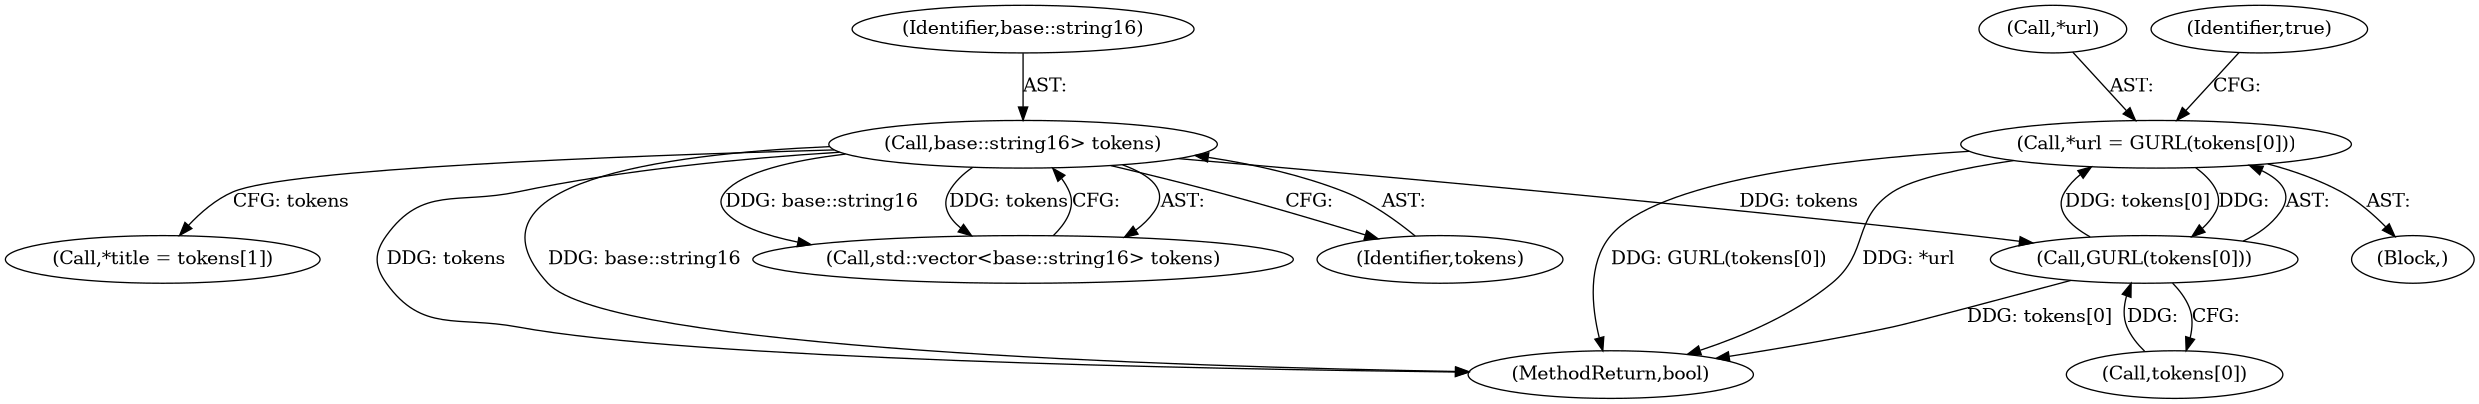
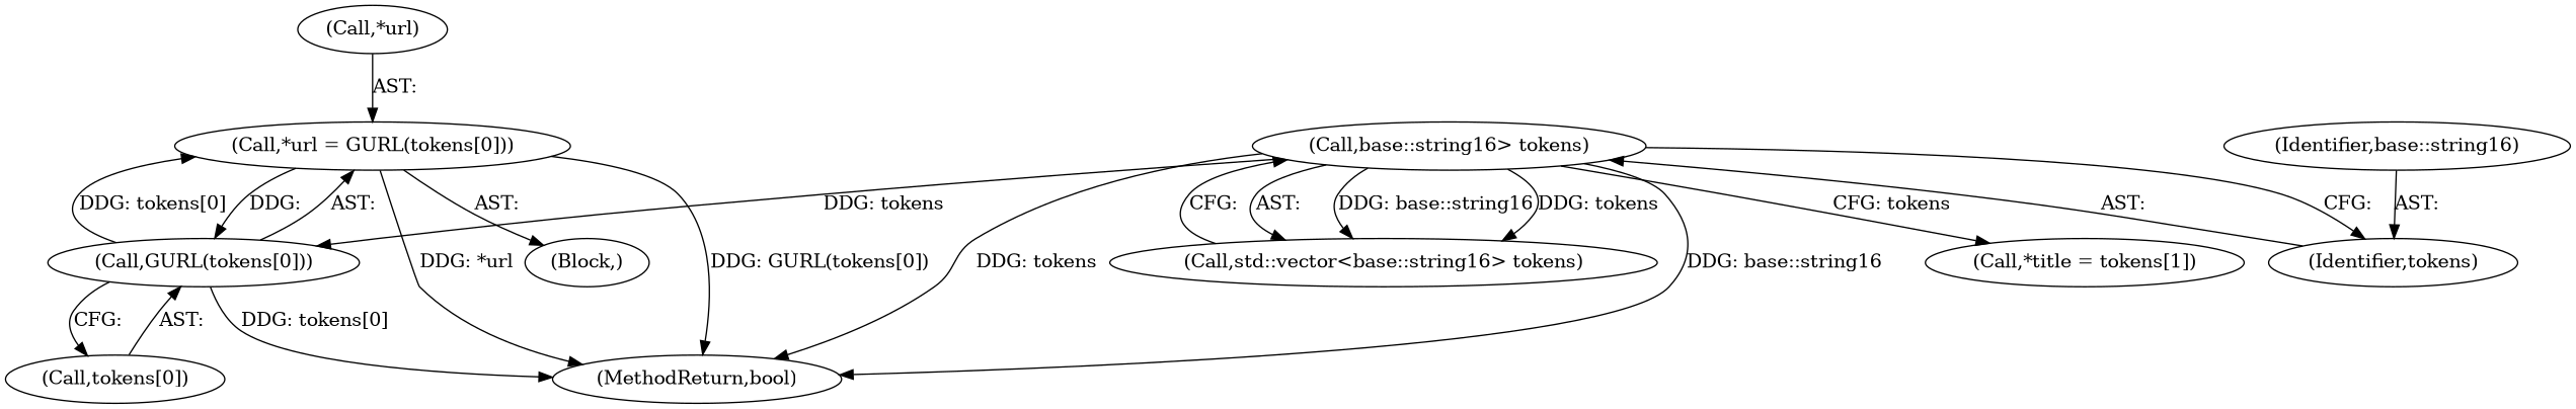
  digraph {
    n1 [label="(Call,*url = GURL(tokens[0]))"]
    n2 [label="(Call,GURL(tokens[0]))"]
    n3 [label="(MethodReturn,bool)"]
    n4 [label="(Block,)"]
    n5 [label="(Call,tokens[0])"]
    n6 [label="(Call,base::string16> tokens)"]
    n7 [label="(Call,std::vector<base::string16> tokens)"]
    n8 [label="(Call,*title = tokens[1])"]
    n9 [label="(Identifier,tokens)"]
-   n10 [label="(Identifier,true)"]
    n11 [label="(Call,*url)"]
    n12 [label="(Identifier,base::string16)"]
    n1 -> n2 [label="DDG: "]
    n1 -> n3 [label="DDG: *url"]
    n1 -> n3 [label="DDG: GURL(tokens[0])"]
    n1 -> n4 [label="AST: "]
    n2 -> n1 [label="AST: "]
    n2 -> n1 [label="DDG: tokens[0]"]
    n2 -> n3 [label="DDG: tokens[0]"]
    n2 -> n5 [label="CFG: "]
-   n5 -> n2 [label="DDG: "]
+   n5 -> n2 [label="AST: "]
    n6 -> n2 [label="DDG: tokens"]
    n6 -> n3 [label="DDG: tokens"]
    n6 -> n3 [label="DDG: base::string16"]
    n6 -> n7 [label="AST: "]
    n6 -> n7 [label="DDG: base::string16"]
    n6 -> n7 [label="DDG: tokens"]
    n6 -> n8 [label="CFG: tokens"]
    n6 -> n9 [label="CFG: "]
    n7 -> n6 [label="CFG: "]
    n9 -> n6 [label="AST: "]
-   n10 -> n1 [label="CFG: "]
    n11 -> n1 [label="AST: "]
-   n12 -> n6 [label="AST: "]
+   n12 -> n9 [label="AST: "]
  }
